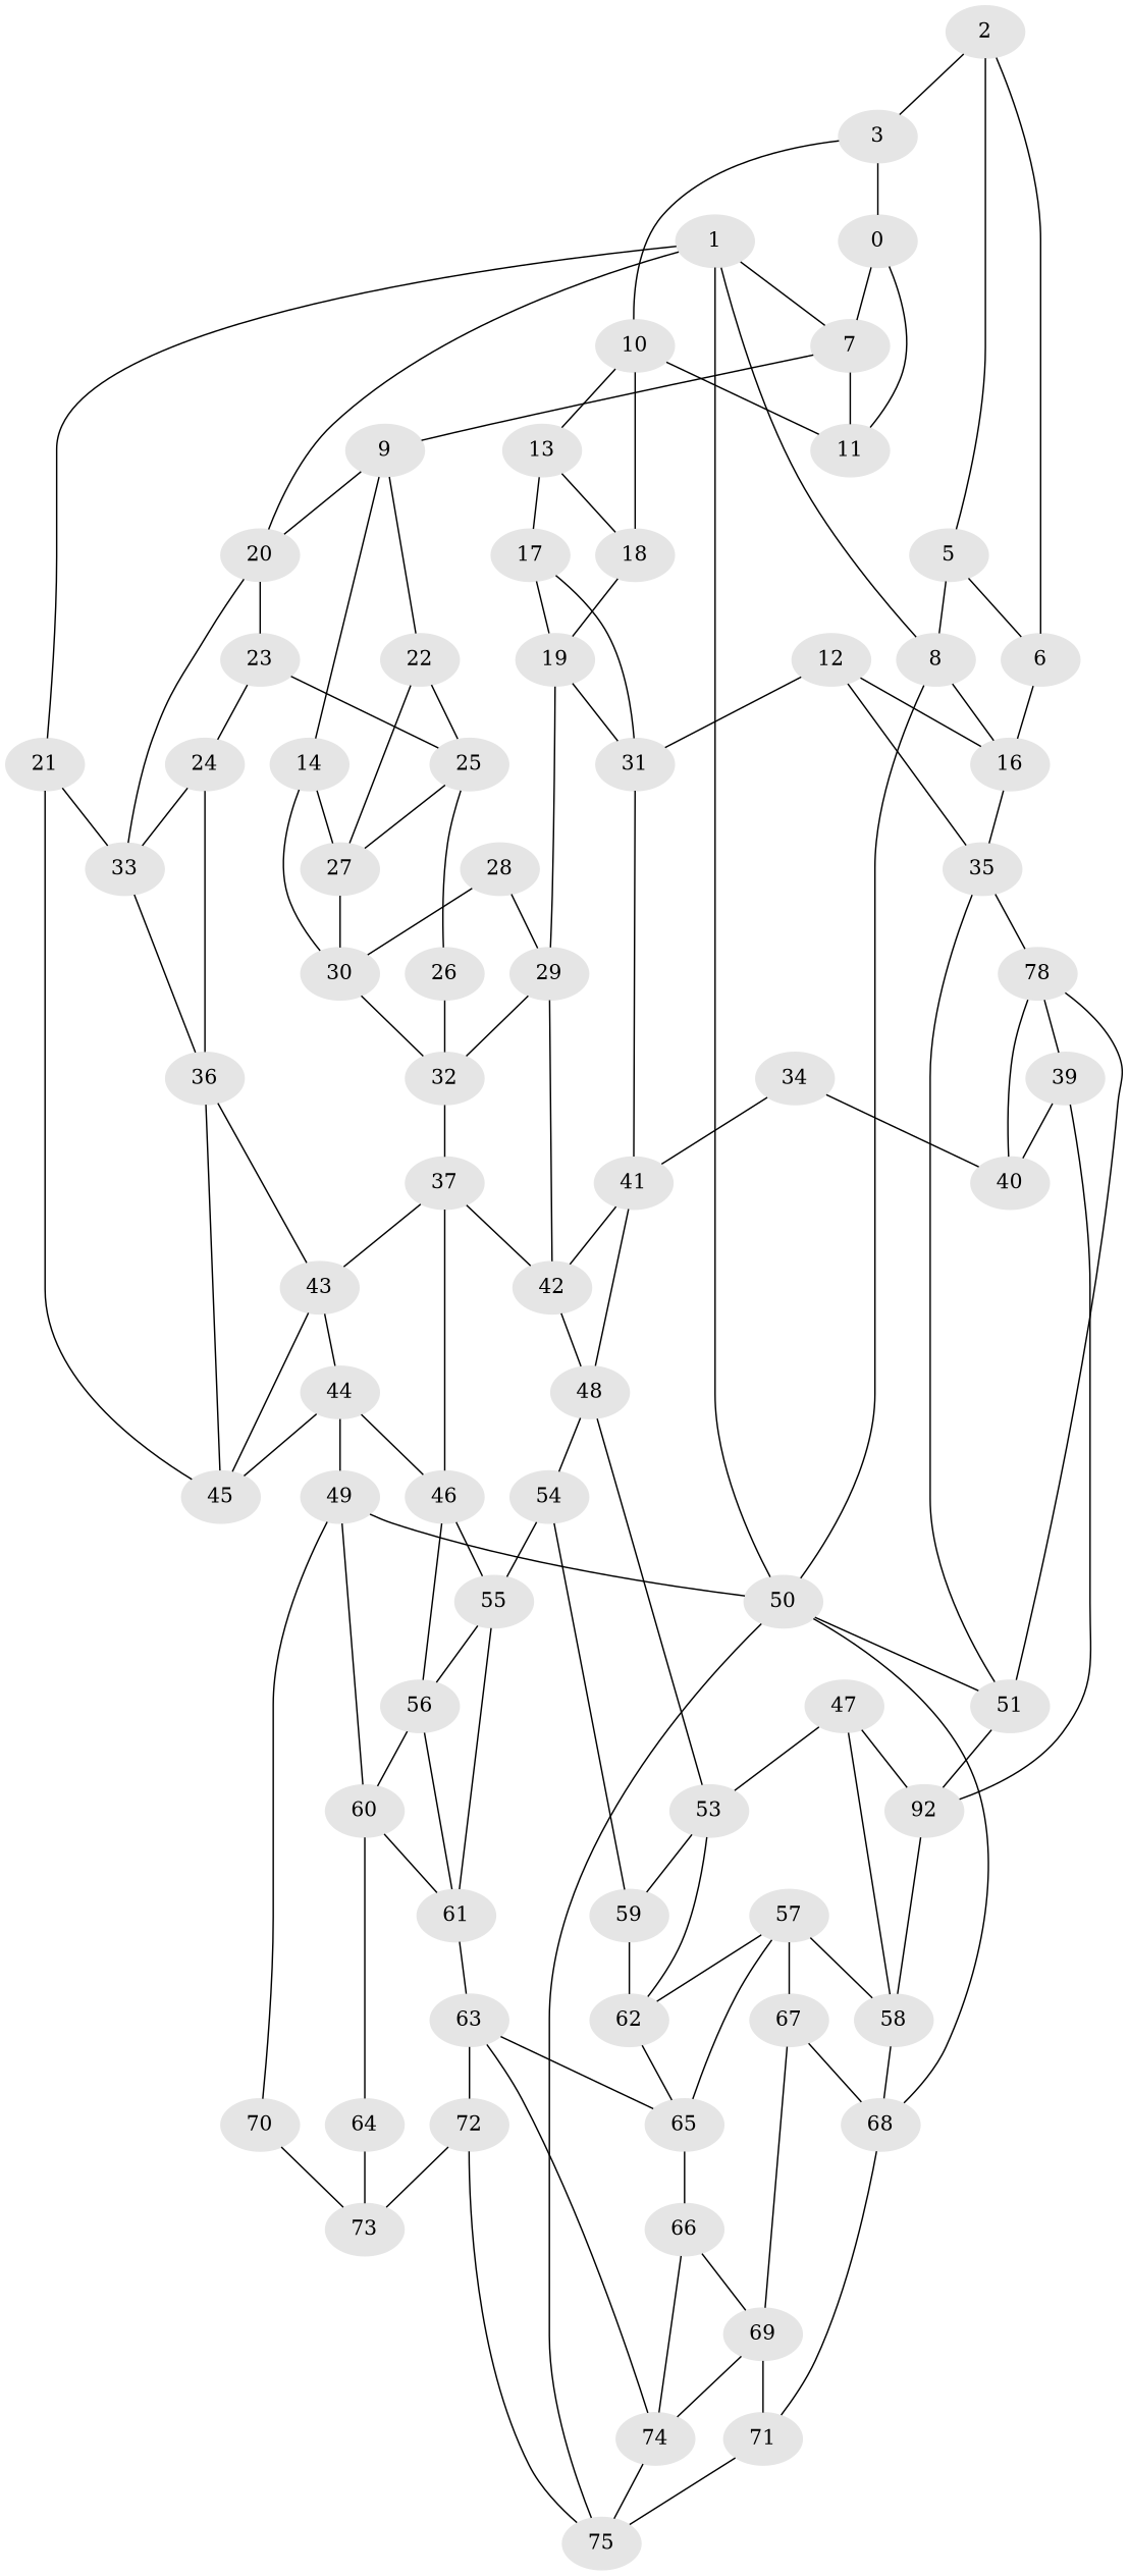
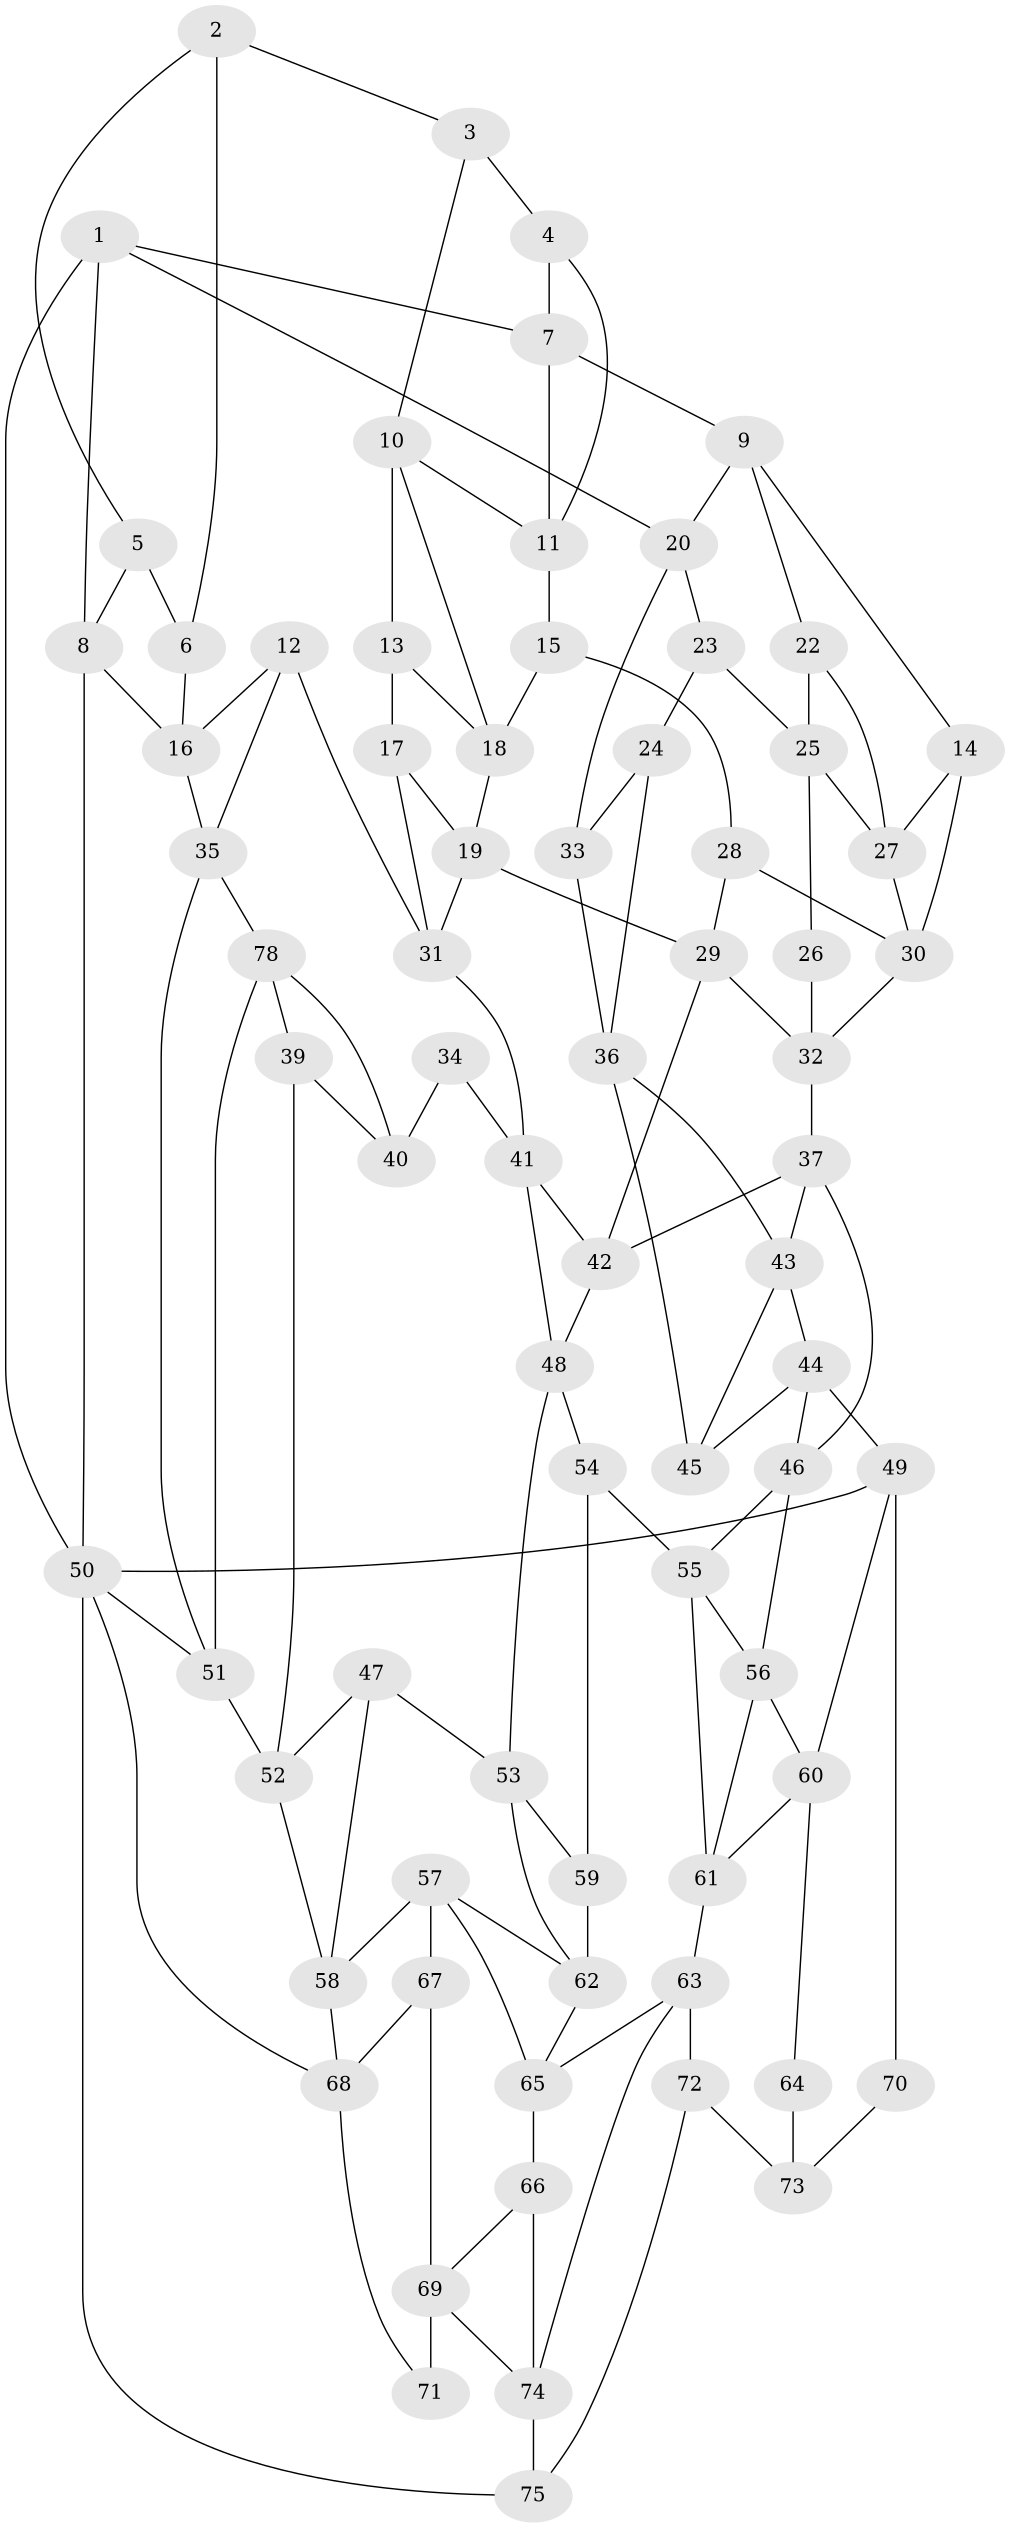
  graph {
    node [color=gray90 style=filled]
    edge [weight=1.0]
    1
    7
    8
    20
-   21
    50
    11
    9
    16
    23
    33
    45
    51
    68
    75
    2
    3
    5
    6
-   4 [label=0]
+   4
    10
    13
    18
+   15
    35
    14
    22
    27
    30
    25
    17
    19
    28
    12
    31
    41
    n37 [label=78]
    32
    29
    42
    24
    36
    26
    43
    37
    48
    46
    34
    40
    39
-   52 [label=92]
+   52
    44
    55
    56
    58
    53
    54
    49
    60
    70
    61
    47
    59
    62
    64
    73
    71
    65
    63
    57
    67
    66
    69
    74
    72
    1 -- 7
    1 -- 8
    1 -- 20
-   1 -- 21
    1 -- 50
    7 -- 11
    7 -- 9
    8 -- 50
    8 -- 16
    20 -- 23
    20 -- 33
-   21 -- 33
-   21 -- 45
    50 -- 51
    50 -- 68
    50 -- 75
+   11 -- 15
    9 -- 20
    9 -- 14
    9 -- 22
    16 -- 35
    23 -- 25
    23 -- 24
    33 -- 36
    51 -- 52
    68 -- 71
    2 -- 3
    2 -- 5
    2 -- 6
    3 -- 4
    3 -- 10
    5 -- 8 [weight=2.0]
    5 -- 6
    6 -- 16
    4 -- 7
    4 -- 11
    10 -- 11
    10 -- 13
    10 -- 18
    13 -- 18
    13 -- 17 [weight=2.0]
    18 -- 19
+   15 -- 18
+   15 -- 28 [weight=2.0]
    35 -- 51
    35 -- n37
    14 -- 27
    14 -- 30
    22 -- 27
    22 -- 25
    27 -- 30
    30 -- 32
    25 -- 27
    25 -- 26
    17 -- 19
    17 -- 31
    19 -- 31
    19 -- 29
    28 -- 30
    28 -- 29
    12 -- 16
    12 -- 35
    12 -- 31
    31 -- 41
    41 -- 42
    41 -- 48
    n37 -- 51
    n37 -- 40
    n37 -- 39
    32 -- 37
    29 -- 32
    29 -- 42
    42 -- 48
    24 -- 33
    24 -- 36
    36 -- 45
    36 -- 43
    26 -- 32
    43 -- 45
    43 -- 44
    37 -- 42
    37 -- 43
    37 -- 46
    48 -- 53
    48 -- 54
    46 -- 55
    46 -- 56
    34 -- 41
    34 -- 40 [weight=2.0]
    39 -- 40
    39 -- 52
    52 -- 58
    44 -- 45
    44 -- 46
    44 -- 49
    55 -- 56
    55 -- 61
    56 -- 60
    56 -- 61
    58 -- 68
    53 -- 59
    53 -- 62
    54 -- 55
    54 -- 59 [weight=2.0]
    49 -- 50
    49 -- 60
    49 -- 70
    60 -- 61
    60 -- 64
    70 -- 73 [weight=2.0]
    61 -- 63
    47 -- 52
    47 -- 58
    47 -- 53
    59 -- 62
    62 -- 65
    64 -- 73 [weight=2.0]
-   71 -- 75
    65 -- 66
    63 -- 65
    63 -- 74
    63 -- 72
    57 -- 58
    57 -- 62
    57 -- 65
    57 -- 67
    67 -- 68
    67 -- 69 [weight=2.0]
    66 -- 69
    66 -- 74
    69 -- 71 [weight=2.0]
    69 -- 74
    74 -- 75
    72 -- 75
    72 -- 73 [weight=2.0]
  }
